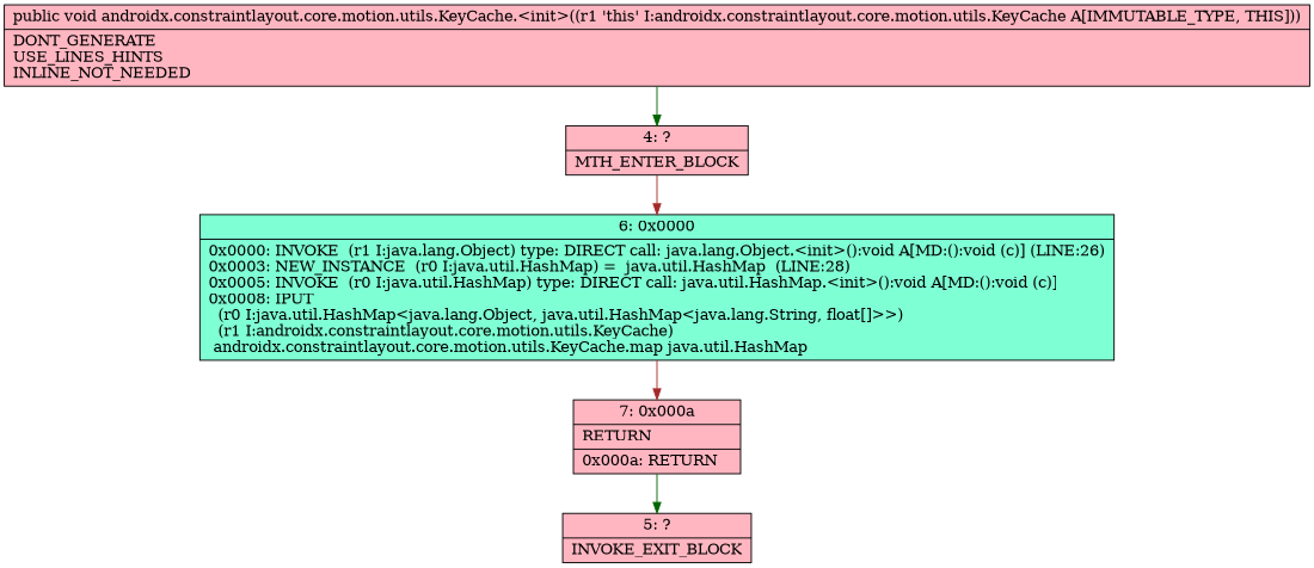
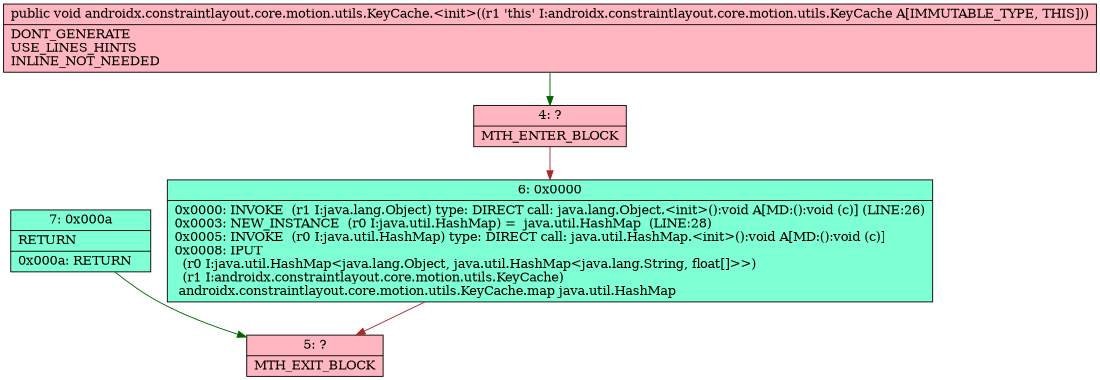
  digraph {
    node [fillcolor=lightpink shape=record style=filled]
    edge [color=brown]
    n1 [label="{4\:\ ?|MTH_ENTER_BLOCK\l}"]
    n2 [fillcolor=aquamarine label="{6\:\ 0x0000|0x0000: INVOKE  (r1 I:java.lang.Object) type: DIRECT call: java.lang.Object.\<init\>():void A[MD:():void (c)] (LINE:26)\l0x0003: NEW_INSTANCE  (r0 I:java.util.HashMap) =  java.util.HashMap  (LINE:28)\l0x0005: INVOKE  (r0 I:java.util.HashMap) type: DIRECT call: java.util.HashMap.\<init\>():void A[MD:():void (c)]\l0x0008: IPUT  \l  (r0 I:java.util.HashMap\<java.lang.Object, java.util.HashMap\<java.lang.String, float[]\>\>)\l  (r1 I:androidx.constraintlayout.core.motion.utils.KeyCache)\l androidx.constraintlayout.core.motion.utils.KeyCache.map java.util.HashMap \l}"]
-   n3 [label="{7\:\ 0x000a|RETURN\l|0x000a: RETURN   \l}"]
-   n4 [label="{5\:\ ?|INVOKE_EXIT_BLOCK\l}"]
+   n3 [fillcolor=aquamarine label="{7\:\ 0x000a|RETURN\l|0x000a: RETURN   \l}"]
+   n4 [label="{5\:\ ?|MTH_EXIT_BLOCK\l}"]
    n5 [label="{public void androidx.constraintlayout.core.motion.utils.KeyCache.\<init\>((r1 'this' I:androidx.constraintlayout.core.motion.utils.KeyCache A[IMMUTABLE_TYPE, THIS]))  | DONT_GENERATE\lUSE_LINES_HINTS\lINLINE_NOT_NEEDED\l}"]
    n1 -> n2
-   n2 -> n3
+   n2 -> n4
    n3 -> n4 [color=darkgreen]
    n5 -> n1 [color=darkgreen]
  }
